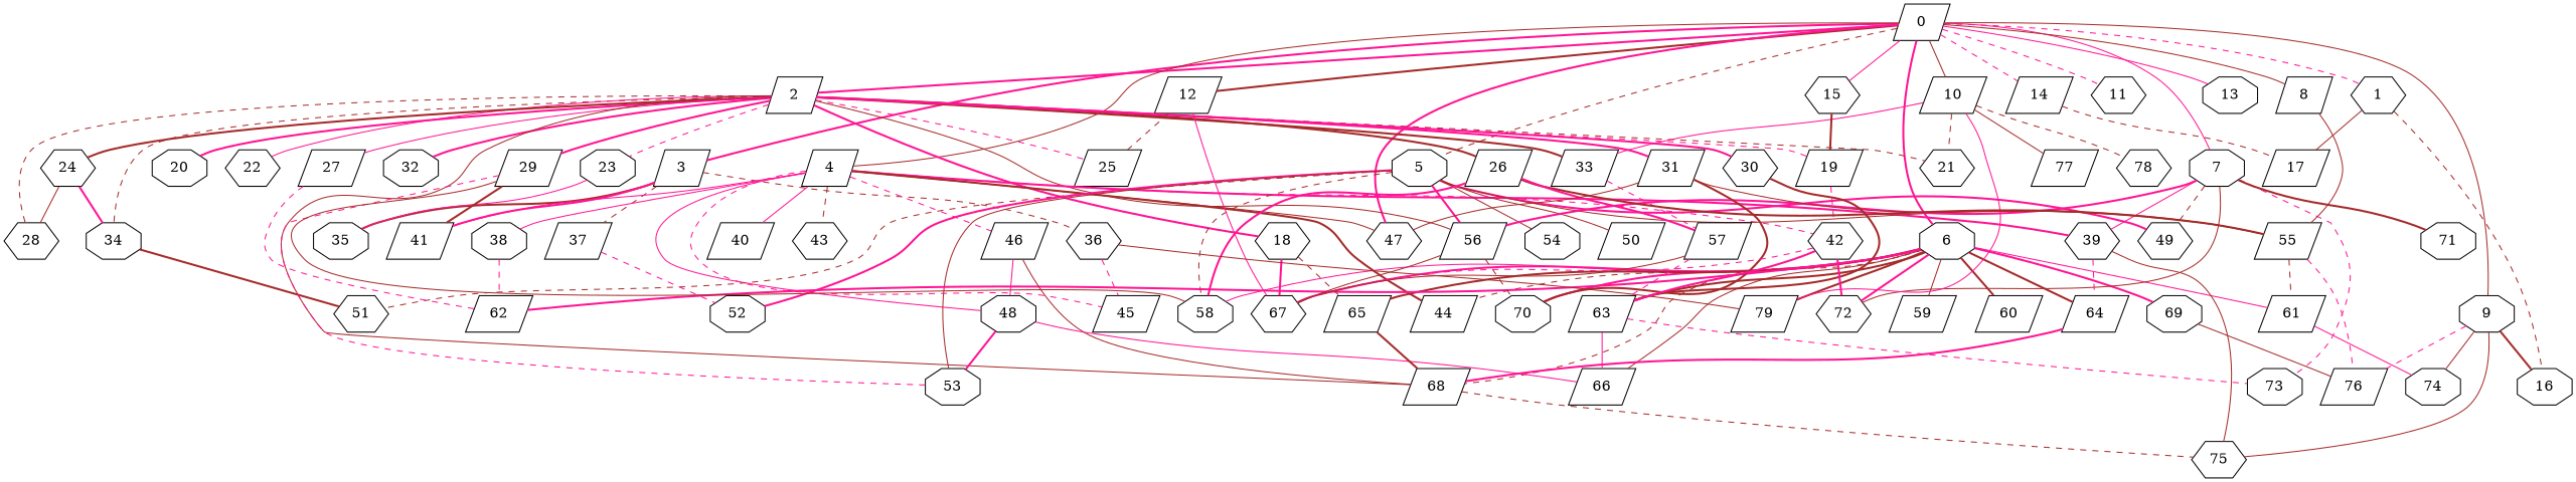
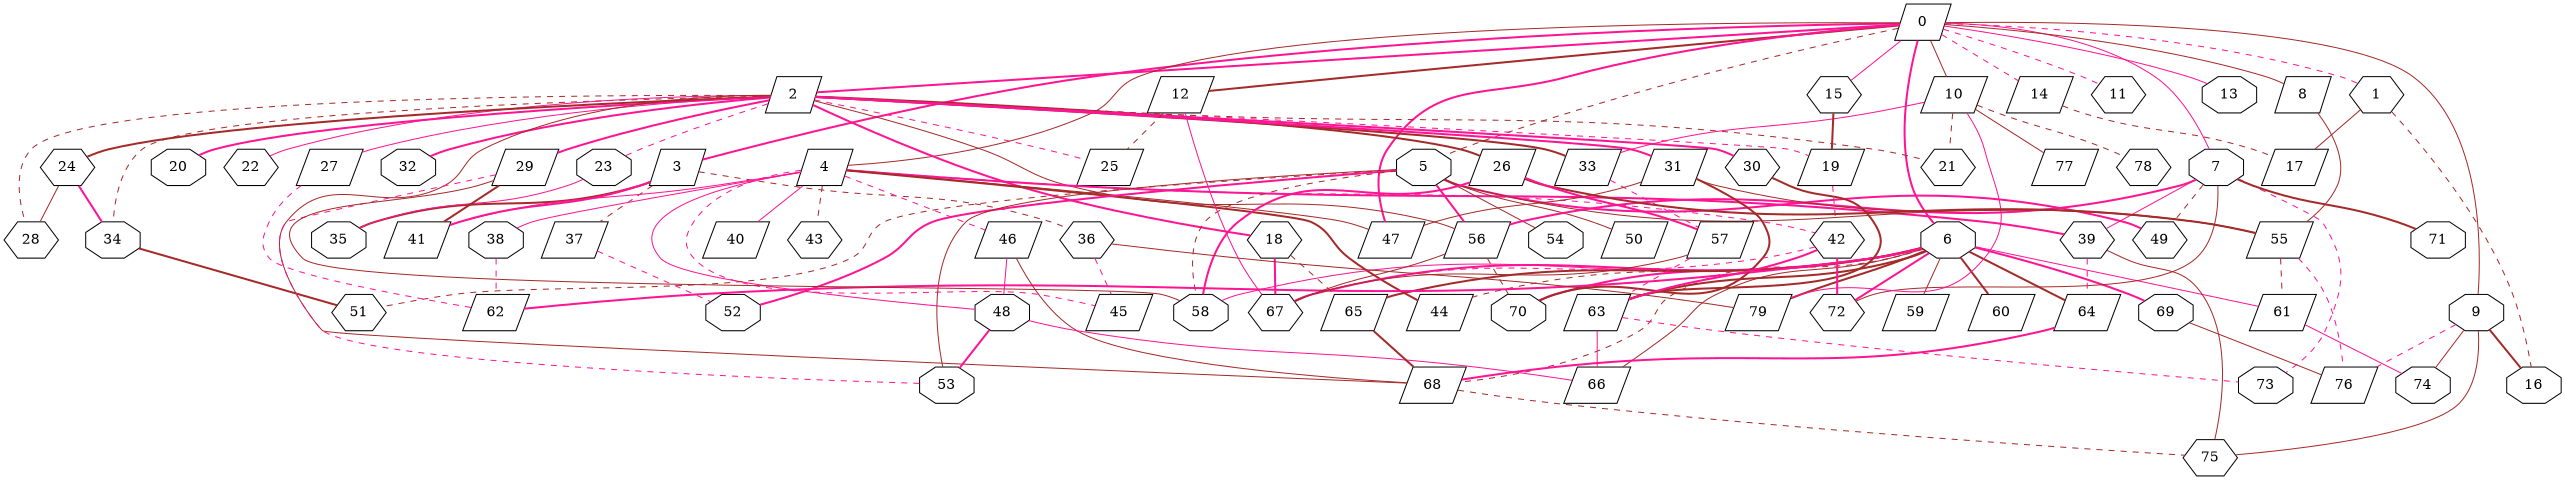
  graph {
    node [shape=parallelogram]
    edge [color=deeppink style=solid]
    1 [shape=hexagon]
    0
    2
    3
    4
    5 [shape=octagon]
    6 [shape=octagon]
    7 [shape=octagon]
    8
    9 [shape=octagon]
    10
    11 [shape=hexagon]
    12
    13 [shape=octagon]
    14
    15 [shape=hexagon]
-   47 [shape=hexagon]
+   47
    16 [shape=octagon]
    17
    32 [shape=octagon]
    34 [shape=octagon]
    33
    18 [shape=hexagon]
    19
    20 [shape=octagon]
    21 [shape=hexagon]
    22 [shape=hexagon]
    23 [shape=octagon]
    24 [shape=hexagon]
    25
    26
    27
    28 [shape=hexagon]
    29
    30 [shape=hexagon]
    31
    56
    68
    35 [shape=octagon]
    36 [shape=hexagon]
    37
    41
    38 [shape=octagon]
    39 [shape=hexagon]
    40
    42 [shape=hexagon]
    43 [shape=hexagon]
    44
    45
    46
    48 [shape=octagon]
    49 [shape=hexagon]
    50
    51 [shape=hexagon]
    52 [shape=octagon]
    53 [shape=octagon]
    54 [shape=octagon]
    55
    58 [shape=octagon]
    64
    66
    67 [shape=hexagon]
    69 [shape=octagon]
    70 [shape=octagon]
    65
    59
    60
    61
    62
    63
    79
    72 [shape=hexagon]
    73 [shape=octagon]
    71 [shape=octagon]
    74 [shape=octagon]
    75 [shape=hexagon]
    76
    77
    78 [shape=hexagon]
    57
    1 -- 16 [color=brown style=dashed]
    1 -- 17 [color=brown]
    0 -- 1 [style=dashed]
    0 -- 2 [style=bold]
    0 -- 3 [style=bold]
    0 -- 4 [color=brown]
    0 -- 5 [color=brown style=dashed]
    0 -- 6 [style=bold]
    0 -- 7
    0 -- 8 [color=brown]
    0 -- 9 [color=brown]
    0 -- 10 [color=brown]
    0 -- 11 [style=dashed]
    0 -- 12 [color=brown style=bold]
    0 -- 13
    0 -- 14 [style=dashed]
    0 -- 15
    0 -- 47 [style=bold]
    2 -- 32 [style=bold]
    2 -- 34 [color=brown style=dashed]
    2 -- 33 [color=brown style=bold]
    2 -- 18 [style=bold]
    2 -- 19 [style=dashed]
    2 -- 20 [style=bold]
    2 -- 21 [color=brown style=dashed]
    2 -- 22
    2 -- 23 [style=dashed]
    2 -- 24 [color=brown style=bold]
    2 -- 25 [style=dashed]
    2 -- 26 [color=brown style=bold]
    2 -- 27
    2 -- 28 [color=brown style=dashed]
    2 -- 29 [style=bold]
    2 -- 30 [style=bold]
    2 -- 31 [style=bold]
    2 -- 56 [color=brown]
    2 -- 68 [color=brown]
    3 -- 35 [color=brown style=bold]
    3 -- 36 [color=brown style=dashed]
    3 -- 37 [color=brown style=dashed]
    3 -- 41 [style=bold]
    4 -- 47 [color=brown]
    4 -- 41
    4 -- 38
    4 -- 39 [style=bold]
    4 -- 40
    4 -- 42 [style=dashed]
    4 -- 43 [color=brown style=dashed]
    4 -- 44 [color=brown style=bold]
    4 -- 45 [style=dashed]
    4 -- 46 [style=dashed]
    4 -- 48
    5 -- 56 [style=bold]
    5 -- 49 [style=bold]
    5 -- 50 [color=brown]
    5 -- 51 [color=brown style=dashed]
    5 -- 52 [style=bold]
    5 -- 53 [color=brown]
    5 -- 54 [color=brown]
    5 -- 55 [color=brown]
    5 -- 58 [color=brown style=dashed]
    6 -- 68 [color=brown style=dashed]
    6 -- 44 [color=brown style=dashed]
    6 -- 58
    6 -- 64 [color=brown style=bold]
    6 -- 66 [color=brown]
    6 -- 67 [style=bold]
    6 -- 69 [style=bold]
    6 -- 70 [style=bold]
    6 -- 65 [color=brown style=bold]
    6 -- 59 [color=brown]
    6 -- 60 [color=brown style=bold]
    6 -- 61
    6 -- 62 [style=bold]
    6 -- 63 [color=brown style=bold]
    6 -- 79 [color=brown style=bold]
    6 -- 72 [style=bold]
    7 -- 56 [style=bold]
    7 -- 39
    7 -- 49 [color=brown style=dashed]
    7 -- 72 [color=brown]
    7 -- 73 [style=dashed]
    7 -- 71 [color=brown style=bold]
    8 -- 55 [color=brown]
    9 -- 16 [color=brown style=bold]
    9 -- 74 [color=brown]
    9 -- 75 [color=brown]
    9 -- 76 [style=dashed]
    10 -- 33
    10 -- 21 [color=brown style=dashed]
    10 -- 79
    10 -- 77 [color=brown]
    10 -- 78 [color=brown style=dashed]
    12 -- 25 [color=brown style=dashed]
    12 -- 67
    14 -- 17 [color=brown style=dashed]
    15 -- 19 [color=brown style=bold]
    34 -- 51 [color=brown style=bold]
    33 -- 57 [style=dashed]
    18 -- 67 [style=bold]
    18 -- 65 [color=brown style=dashed]
    19 -- 42 [style=dashed]
    23 -- 35
    24 -- 34 [style=bold]
    24 -- 28 [color=brown]
    26 -- 55 [color=brown style=bold]
    26 -- 58 [style=bold]
    26 -- 57 [style=bold]
    27 -- 62 [style=dashed]
    29 -- 41 [color=brown style=bold]
    29 -- 53 [style=dashed]
    29 -- 58 [color=brown]
    30 -- 63 [color=brown style=bold]
    31 -- 47 [color=brown]
    31 -- 55 [color=brown]
    31 -- 70 [color=brown style=bold]
    56 -- 67 [color=brown]
    56 -- 70 [color=brown style=dashed]
    68 -- 75 [color=brown style=dashed]
    36 -- 45 [style=dashed]
    36 -- 79 [color=brown]
    37 -- 52 [style=dashed]
    38 -- 62 [style=dashed]
    39 -- 64 [style=dashed]
    39 -- 75 [color=brown]
    42 -- 67 [style=dashed]
    42 -- 63 [style=bold]
    42 -- 72 [style=bold]
    46 -- 68 [color=brown]
    46 -- 48
    48 -- 53 [style=bold]
    48 -- 66
    55 -- 61 [color=brown style=dashed]
    55 -- 76 [style=dashed]
    64 -- 68 [style=bold]
    69 -- 76 [color=brown]
    65 -- 68 [color=brown style=bold]
    61 -- 74
    63 -- 66
    63 -- 73 [style=dashed]
    57 -- 67 [color=brown]
    57 -- 63 [style=dashed]
  }
